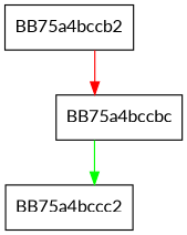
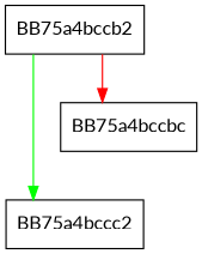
  digraph {
    fontname=Lato
    splines=ortho
    node [fontname=Lato shape=box]
    edge [fontname=Lato]
    n1 [label=BB75a4bccb2]
    BB75a4bccc2
    BB75a4bccbc
-   BB75a4bccbc -> BB75a4bccc2 [color=green]
+   n1 -> BB75a4bccc2 [color=green]
    n1 -> BB75a4bccbc [color=red]
  }
